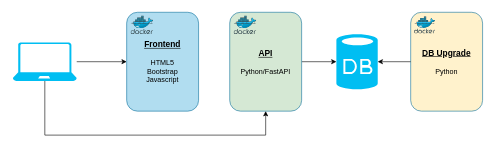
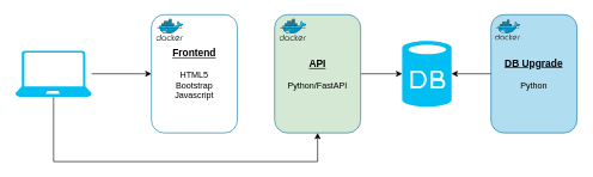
  <mxCell id="0" />
  <mxCell id="1" parent="0" />
  <mxCell id="2" style="edgeStyle=orthogonalEdgeStyle;rounded=0;orthogonalLoop=1;jettySize=auto;html=1;entryX=0;entryY=0.5;entryDx=0;entryDy=0;entryPerimeter=0;" parent="1" source="3" target="4" edge="1"><mxGeometry relative="1" as="geometry" /></mxCell>
  <mxCell id="3" value="&lt;b&gt;&lt;u&gt;&lt;font style=&quot;font-size: 14px;&quot;&gt;API&lt;br&gt;&lt;/font&gt;&lt;/u&gt;&lt;/b&gt;&lt;br&gt;Python/FastAPI" style="rounded=1;whiteSpace=wrap;html=1;fillColor=#d5e8d4;strokeColor=#10739e;" parent="1" vertex="1"><mxGeometry x="382" y="20" width="120" height="165" as="geometry" /></mxCell>
  <mxCell id="4" value="" style="verticalLabelPosition=bottom;html=1;verticalAlign=top;align=center;strokeColor=none;fillColor=#00BEF2;shape=mxgraph.azure.database;" parent="1" vertex="1"><mxGeometry x="560" y="56.5" width="69" height="92" as="geometry" /></mxCell>
  <mxCell id="5" value="" style="image;sketch=0;aspect=fixed;html=1;points=[];align=center;fontSize=12;image=img/lib/mscae/Docker.svg;" parent="1" vertex="1"><mxGeometry x="389" y="26" width="37.8" height="31" as="geometry" /></mxCell>
- <mxCell id="6" value="&lt;u&gt;&lt;font style=&quot;font-size: 14px;&quot;&gt;&lt;b&gt;Frontend&lt;br&gt;&lt;/b&gt;&lt;/font&gt;&lt;br&gt;&lt;/u&gt;HTML5&lt;br&gt;Bootstrap&lt;br&gt;Javascript" style="rounded=1;whiteSpace=wrap;html=1;fillColor=#b1ddf0;strokeColor=#10739e;" parent="1" vertex="1"><mxGeometry x="210" y="20" width="120" height="165" as="geometry" /></mxCell>
+ <mxCell id="6" value="&lt;u&gt;&lt;font style=&quot;font-size: 14px;&quot;&gt;&lt;b&gt;Frontend&lt;br&gt;&lt;/b&gt;&lt;/font&gt;&lt;br&gt;&lt;/u&gt;HTML5&lt;br&gt;Bootstrap&lt;br&gt;Javascript" style="rounded=1;whiteSpace=wrap;html=1;fillColor=#ffffff;strokeColor=#10739e;" parent="1" vertex="1"><mxGeometry x="210" y="20" width="120" height="165" as="geometry" /></mxCell>
  <mxCell id="7" value="" style="image;sketch=0;aspect=fixed;html=1;points=[];align=center;fontSize=12;image=img/lib/mscae/Docker.svg;" parent="1" vertex="1"><mxGeometry x="217" y="26" width="37.8" height="31" as="geometry" /></mxCell>
  <mxCell id="8" style="edgeStyle=orthogonalEdgeStyle;rounded=0;orthogonalLoop=1;jettySize=auto;html=1;entryX=0;entryY=0.5;entryDx=0;entryDy=0;" parent="1" source="10" target="6" edge="1"><mxGeometry relative="1" as="geometry" /></mxCell>
  <mxCell id="9" style="edgeStyle=orthogonalEdgeStyle;rounded=0;orthogonalLoop=1;jettySize=auto;html=1;entryX=0.5;entryY=1;entryDx=0;entryDy=0;" parent="1" source="10" target="3" edge="1"><mxGeometry relative="1" as="geometry"><Array as="points"><mxPoint x="73" y="225" /><mxPoint x="442" y="225" /></Array></mxGeometry></mxCell>
  <mxCell id="10" value="" style="verticalLabelPosition=bottom;html=1;verticalAlign=top;align=center;strokeColor=none;fillColor=#00BEF2;shape=mxgraph.azure.laptop;pointerEvents=1;" parent="1" vertex="1"><mxGeometry x="20" y="70.5" width="106.67" height="64" as="geometry" /></mxCell>
- <mxCell id="11" value="&lt;b style=&quot;font-size: 14px;&quot;&gt;&lt;u&gt;DB Upgrade&lt;br&gt;&lt;br&gt;&lt;/u&gt;&lt;/b&gt;Python" style="rounded=1;whiteSpace=wrap;html=1;fillColor=#fff2cc;strokeColor=#10739e;" parent="1" vertex="1"><mxGeometry x="684" y="20" width="120" height="165" as="geometry" /></mxCell>
+ <mxCell id="11" value="&lt;b style=&quot;font-size: 14px;&quot;&gt;&lt;u&gt;DB Upgrade&lt;br&gt;&lt;br&gt;&lt;/u&gt;&lt;/b&gt;Python" style="rounded=1;whiteSpace=wrap;html=1;fillColor=#b1ddf0;strokeColor=#10739e;" parent="1" vertex="1"><mxGeometry x="684" y="20" width="120" height="165" as="geometry" /></mxCell>
  <mxCell id="12" value="" style="image;sketch=0;aspect=fixed;html=1;points=[];align=center;fontSize=12;image=img/lib/mscae/Docker.svg;" parent="1" vertex="1"><mxGeometry x="690" y="27" width="35.36" height="29" as="geometry" /></mxCell>
  <mxCell id="13" style="edgeStyle=orthogonalEdgeStyle;rounded=0;orthogonalLoop=1;jettySize=auto;html=1;entryX=1;entryY=0.5;entryDx=0;entryDy=0;entryPerimeter=0;" edge="1" parent="1" source="11" target="4"><mxGeometry relative="1" as="geometry" /></mxCell>
